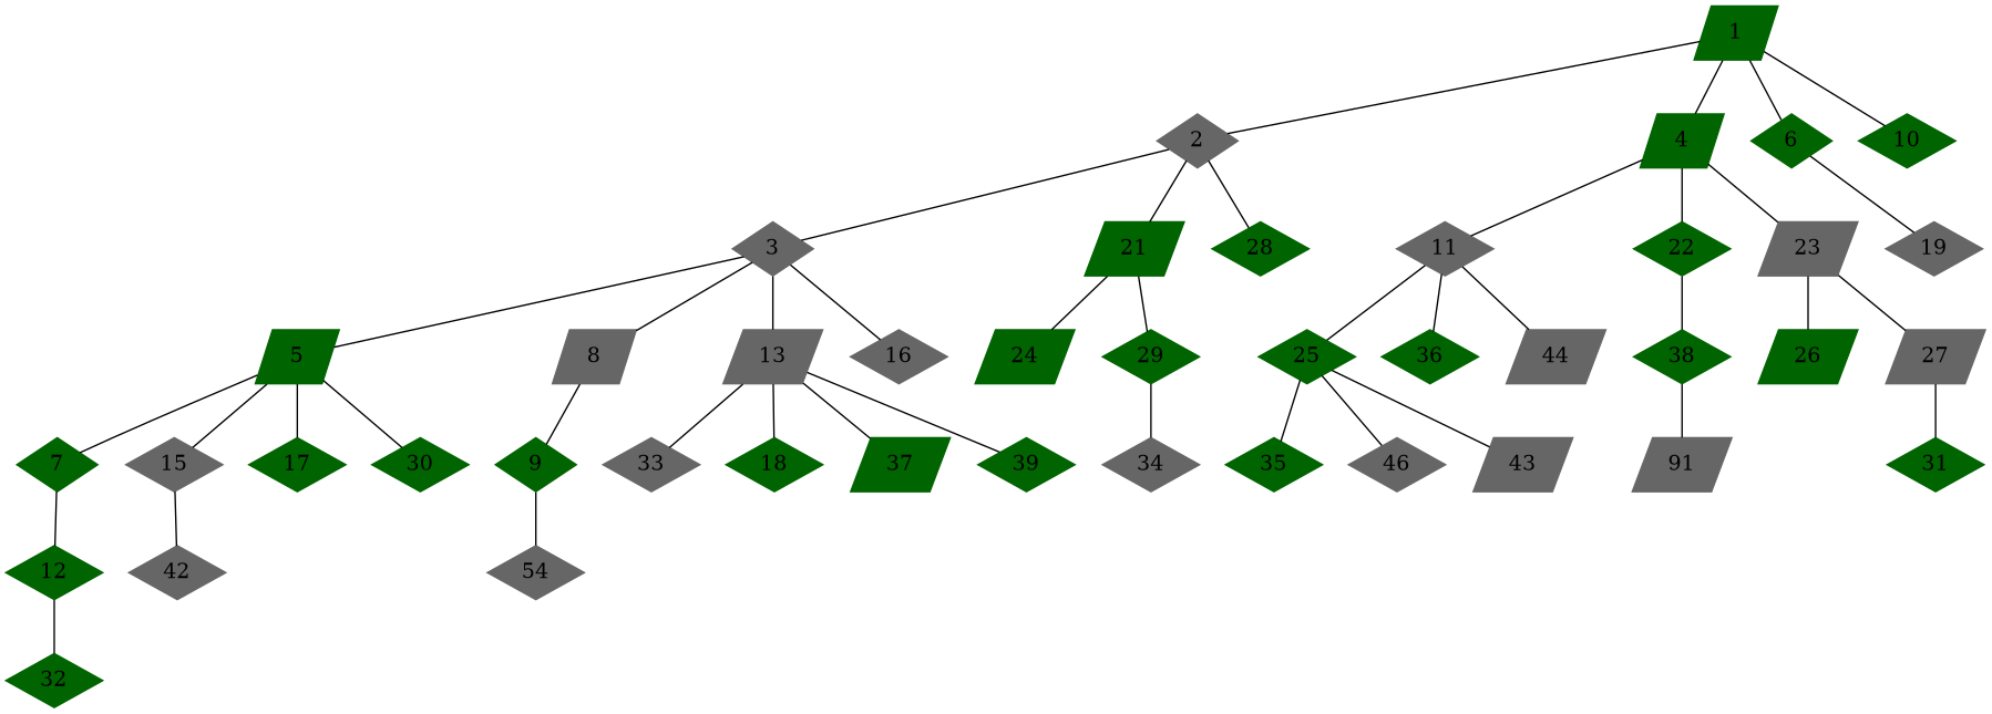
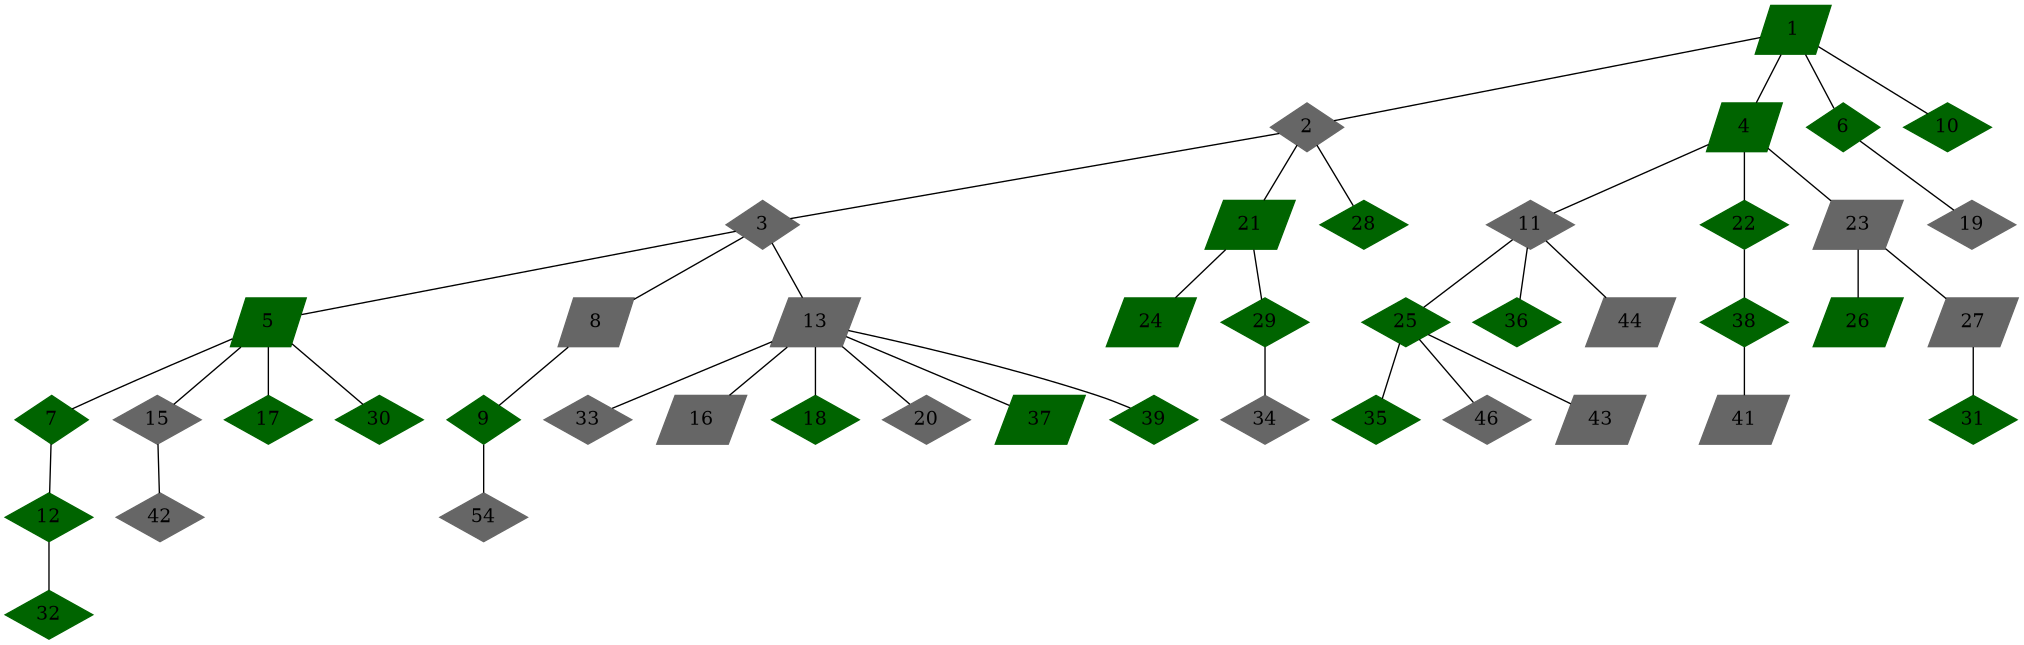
  graph {
    node [color=darkgreen shape=diamond style=filled]
    edge [weight=1.0]
    1 [shape=parallelogram]
    2 [color=gray40]
    4 [shape=parallelogram]
    6
    10
    3 [color=gray40]
    21 [shape=parallelogram]
    28
    11 [color=gray40]
    22
    23 [color=gray40 shape=parallelogram]
    19 [color=gray40]
    5 [shape=parallelogram]
    8 [color=gray40 shape=parallelogram]
    13 [color=gray40 shape=parallelogram]
    24 [shape=parallelogram]
    29
    7
    15 [color=gray40]
    17
    30
    9
    33 [color=gray40]
-   16 [color=gray40]
+   16 [color=gray40 shape=parallelogram]
    18
+   20 [color=gray40]
    37 [shape=parallelogram]
    39
    25
    36
    44 [color=gray40 shape=parallelogram]
    38
    26 [shape=parallelogram]
    27 [color=gray40 shape=parallelogram]
    12
    42 [color=gray40]
    32
    n38 [color=gray40 label=54]
    35
    n40 [color=gray40 label=46]
    43 [color=gray40 shape=parallelogram]
    34 [color=gray40]
-   41 [color=gray40 shape=parallelogram label=91]
+   41 [color=gray40 shape=parallelogram]
    31
    1 -- 2
    1 -- 4
    1 -- 6
    1 -- 10
    2 -- 3
    2 -- 21
    2 -- 28
    4 -- 11
    4 -- 22
    4 -- 23
    6 -- 19
    3 -- 5
    3 -- 8
    3 -- 13
    21 -- 24
    21 -- 29
    11 -- 25
    11 -- 36
    11 -- 44
    22 -- 38
    23 -- 26
    23 -- 27
    5 -- 7
    5 -- 15
    5 -- 17
    5 -- 30
    8 -- 9
    13 -- 33
-   3 -- 16
+   13 -- 16
    13 -- 18
+   13 -- 20
    13 -- 37
    13 -- 39
    29 -- 34
    7 -- 12
    15 -- 42
    9 -- n38
    25 -- 35
    25 -- n40
    25 -- 43
    38 -- 41
    27 -- 31
    12 -- 32
  }
